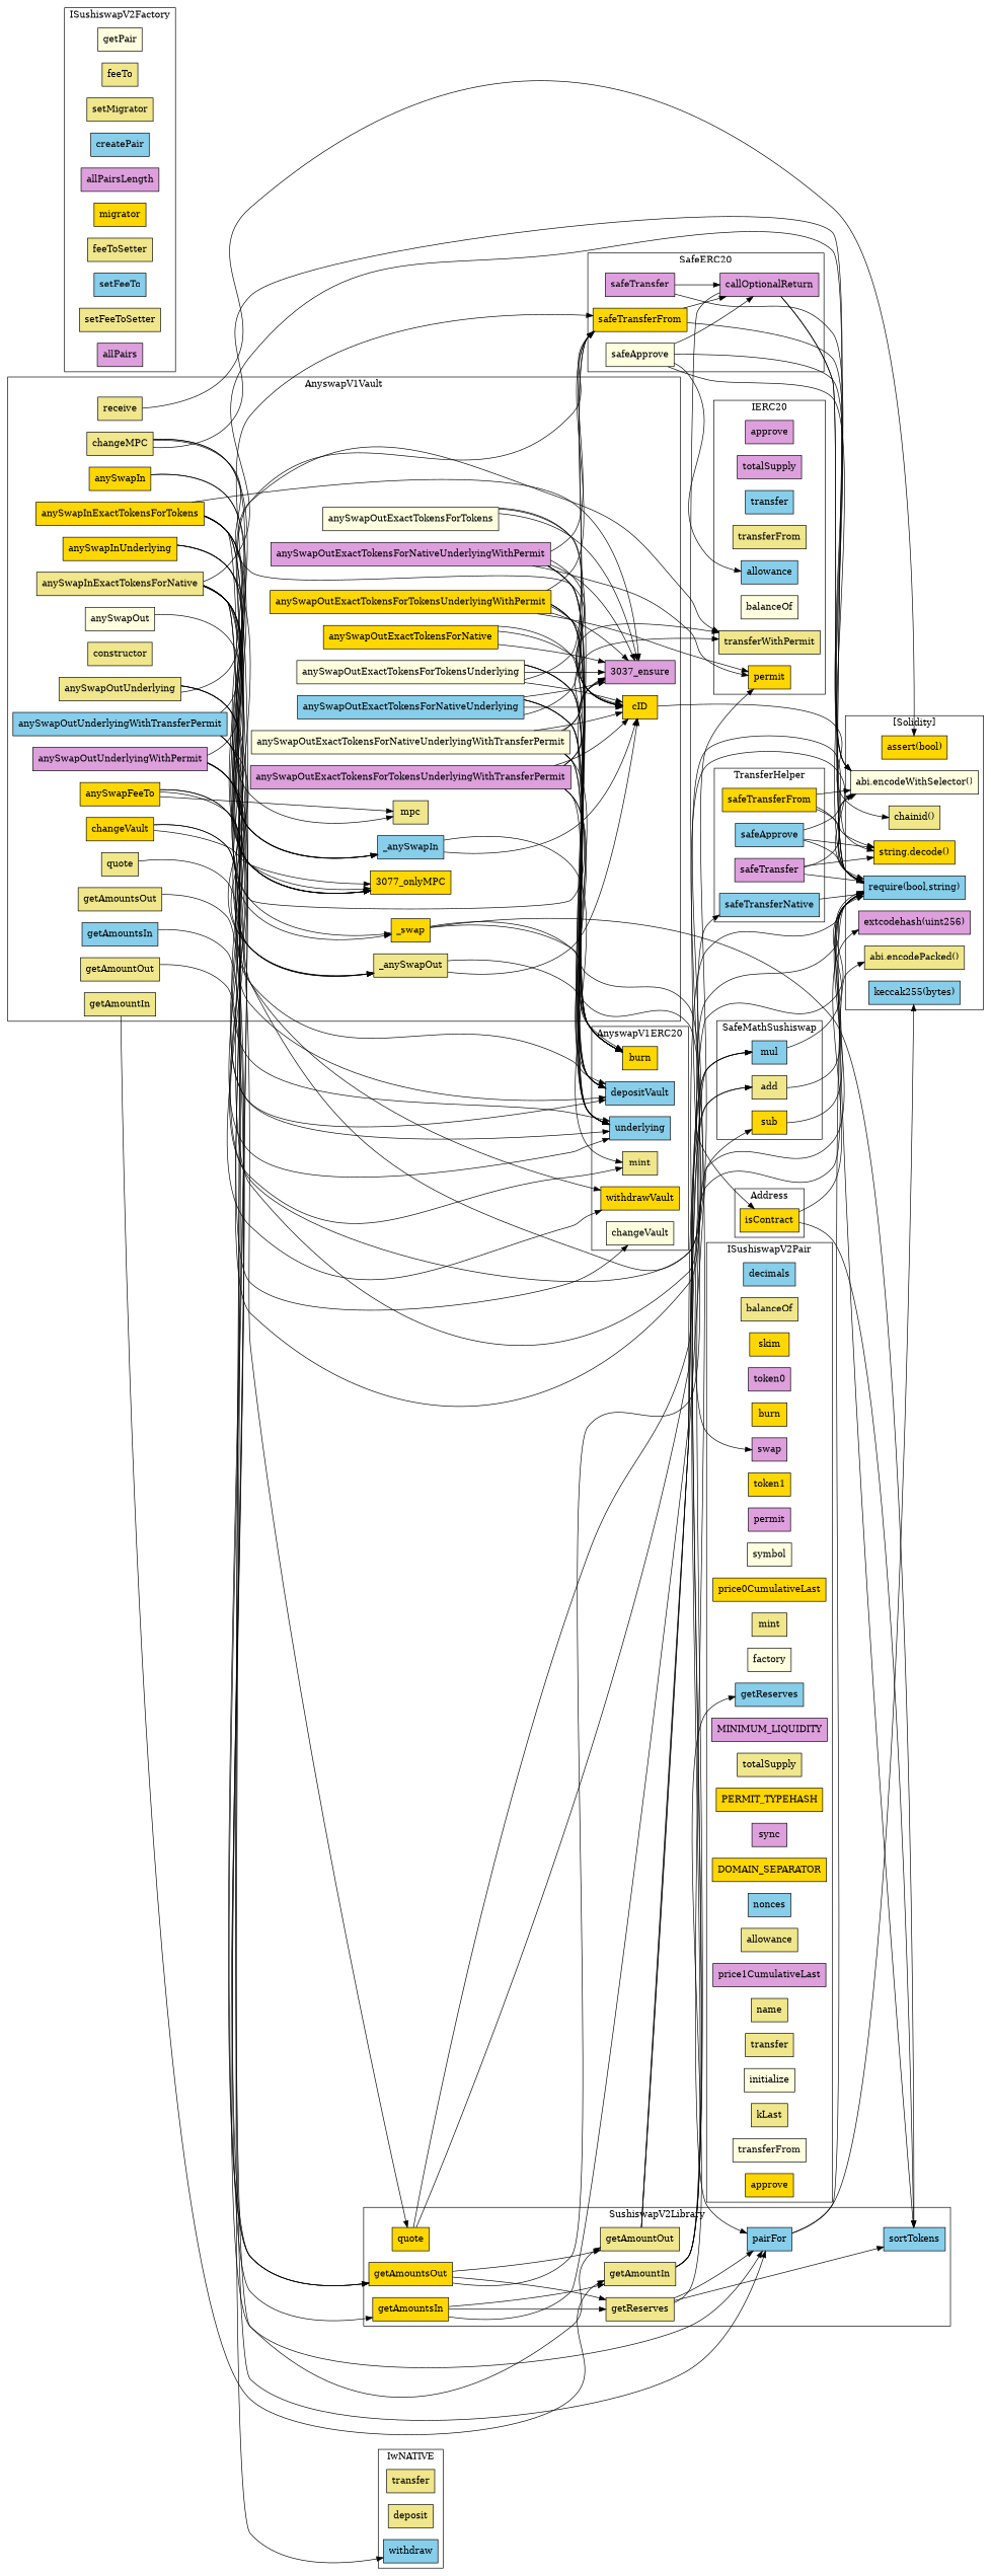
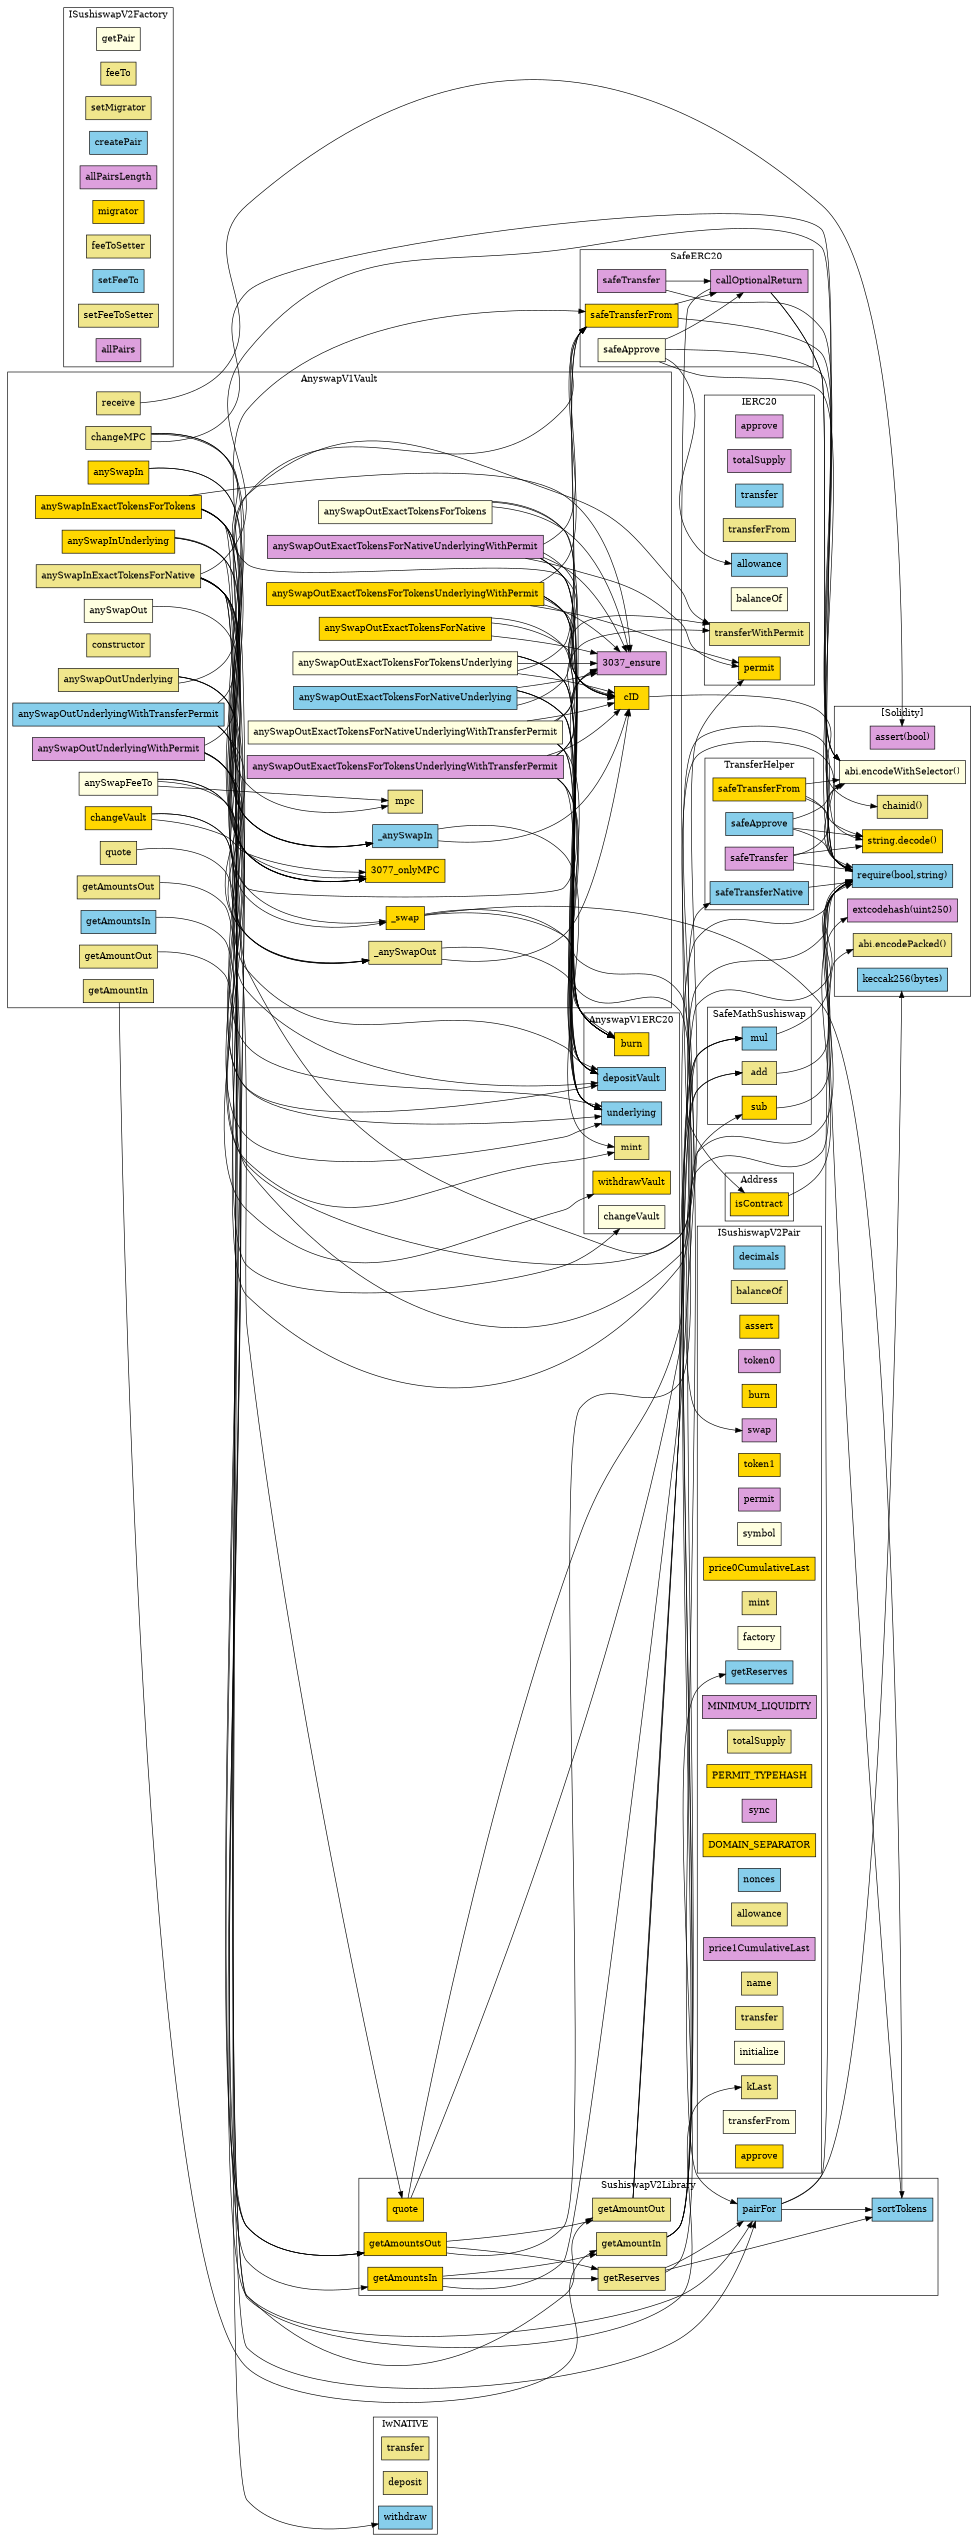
  strict digraph {
    rankdir=LR
    node [fillcolor=khaki shape=box style=filled]
    n1 [fillcolor=plum label=approve]
    n2 [fillcolor=plum label=totalSupply]
    n3 [fillcolor=skyblue label=transfer]
    n4 [label=transferFrom]
    n5 [fillcolor=gold label=permit]
    n6 [fillcolor=lightyellow label=balanceOf]
    n7 [label=transferWithPermit]
    n8 [fillcolor=skyblue label=allowance]
    n9 [label=getAmountsOut]
    n10 [fillcolor=skyblue label=anySwapOutUnderlyingWithTransferPermit]
    n11 [label=_anySwapOut]
-   n12 [fillcolor=gold label=anySwapFeeTo]
+   n12 [fillcolor=lightyellow label=anySwapFeeTo]
    n13 [label=mpc]
    "3077_onlyMPC" [fillcolor=gold]
    n15 [fillcolor=gold label=anySwapOutExactTokensForNative]
    n16 [fillcolor=gold label=cID]
    n17 [fillcolor=plum label="3037_ensure"]
    n18 [fillcolor=lightyellow label=anySwapOutExactTokensForTokens]
    n19 [fillcolor=plum label=anySwapOutUnderlyingWithPermit]
    n20 [fillcolor=skyblue label=anySwapOutExactTokensForNativeUnderlying]
    n21 [label=getAmountOut]
    n22 [fillcolor=plum label=anySwapOutExactTokensForTokensUnderlyingWithTransferPermit]
    n23 [fillcolor=gold label=anySwapInExactTokensForTokens]
    n24 [fillcolor=gold label=_swap]
    n25 [fillcolor=skyblue label=_anySwapIn]
    n26 [label=anySwapOutUnderlying]
    n27 [label=constructor]
    n28 [label=getAmountIn]
    n29 [fillcolor=lightyellow label=anySwapOutExactTokensForNativeUnderlyingWithTransferPermit]
    n30 [fillcolor=gold label=changeVault]
    n31 [fillcolor=gold label=anySwapIn]
    n32 [fillcolor=plum label=anySwapOutExactTokensForNativeUnderlyingWithPermit]
    n33 [fillcolor=gold label=anySwapInUnderlying]
    n34 [fillcolor=lightyellow label=anySwapOutExactTokensForTokensUnderlying]
    n35 [fillcolor=skyblue label=getAmountsIn]
    n36 [label=anySwapInExactTokensForNative]
    n37 [fillcolor=lightyellow label=anySwapOut]
    n38 [fillcolor=gold label=anySwapOutExactTokensForTokensUnderlyingWithPermit]
    n39 [label=quote]
    n40 [label=changeMPC]
    n41 [label=receive]
    n42 [label=transfer]
    n43 [label=deposit]
    n44 [fillcolor=skyblue label=withdraw]
    n45 [fillcolor=skyblue label=safeApprove]
    n46 [fillcolor=plum label=safeTransfer]
    n47 [fillcolor=skyblue label=safeTransferNative]
    n48 [fillcolor=gold label=safeTransferFrom]
    n49 [fillcolor=skyblue label=decimals]
    n50 [label=balanceOf]
-   n51 [fillcolor=gold label=skim]
+   n51 [fillcolor=gold label=assert]
    n52 [fillcolor=plum label=token0]
    n53 [fillcolor=gold label=burn]
    n54 [label=kLast]
    n55 [fillcolor=gold label=token1]
    n56 [fillcolor=plum label=permit]
    n57 [fillcolor=lightyellow label=symbol]
    n58 [fillcolor=gold label=price0CumulativeLast]
    n59 [label=mint]
    n60 [fillcolor=lightyellow label=factory]
    n61 [fillcolor=skyblue label=getReserves]
    n62 [fillcolor=plum label=MINIMUM_LIQUIDITY]
    n63 [label=totalSupply]
    n64 [fillcolor=gold label=PERMIT_TYPEHASH]
    n65 [fillcolor=plum label=sync]
    n66 [fillcolor=gold label=DOMAIN_SEPARATOR]
    n67 [fillcolor=skyblue label=nonces]
    n68 [label=allowance]
    n69 [fillcolor=plum label=price1CumulativeLast]
    n70 [label=name]
    n71 [label=transfer]
    n72 [fillcolor=lightyellow label=initialize]
    n73 [fillcolor=plum label=swap]
    n74 [fillcolor=lightyellow label=transferFrom]
    n75 [fillcolor=gold label=approve]
    n76 [label=getAmountIn]
    n77 [fillcolor=skyblue label=pairFor]
    n78 [fillcolor=skyblue label=sortTokens]
    n79 [fillcolor=gold label=quote]
    n80 [fillcolor=gold label=getAmountsIn]
    n81 [label=getReserves]
    n82 [fillcolor=gold label=getAmountsOut]
    n83 [label=getAmountOut]
    n84 [label=mint]
    n85 [fillcolor=gold label=withdrawVault]
    n86 [fillcolor=skyblue label=underlying]
    n87 [fillcolor=skyblue label=depositVault]
    n88 [fillcolor=lightyellow label=changeVault]
    n89 [fillcolor=gold label=burn]
    n90 [fillcolor=plum label=callOptionalReturn]
    n91 [fillcolor=gold label=safeTransferFrom]
    n92 [fillcolor=lightyellow label=safeApprove]
    n93 [fillcolor=plum label=safeTransfer]
    n94 [fillcolor=lightyellow label=getPair]
    n95 [label=feeTo]
    n96 [label=setMigrator]
    n97 [fillcolor=skyblue label=createPair]
    n98 [fillcolor=plum label=allPairsLength]
    n99 [fillcolor=gold label=migrator]
    n100 [label=feeToSetter]
    n101 [fillcolor=skyblue label=setFeeTo]
    n102 [label=setFeeToSetter]
    n103 [fillcolor=plum label=allPairs]
    n104 [fillcolor=skyblue label=mul]
    n105 [fillcolor=gold label=sub]
    n106 [label=add]
    n107 [fillcolor=gold label=isContract]
    "require(bool,string)" [fillcolor=skyblue]
    "chainid()"
-   "assert(bool)" [fillcolor=gold]
+   "assert(bool)" [fillcolor=plum]
    "abi.encodeWithSelector()" [fillcolor=lightyellow]
    n112 [fillcolor=gold label="string.decode()"]
    "abi.encodePacked()"
-   "keccak256(bytes)" [fillcolor=skyblue label="keccak255(bytes)"]
-   "extcodehash(uint256)" [fillcolor=plum]
+   "keccak256(bytes)" [fillcolor=skyblue]
+   "extcodehash(uint256)" [fillcolor=plum label="extcodehash(uint250)"]
    subgraph cluster_1 {
      label=IERC20
      n1
      n2
      n3
      n4
      n5
      n6
      n7
      n8
    }
    subgraph cluster_2 {
      label=AnyswapV1Vault
      n9
      n10
      n11
      n12
      n13
      "3077_onlyMPC"
      n15
      n16
      n17
      n18
      n19
      n20
      n21
      n22
      n23
      n24
      n25
      n26
      n27
      n28
      n29
      n30
      n31
      n32
      n33
      n34
      n35
      n36
      n37
      n38
      n39
      n40
      n41
    }
    subgraph cluster_3 {
      label=IwNATIVE
      n42
      n43
      n44
    }
    subgraph cluster_4 {
      label=TransferHelper
      n45
      n46
      n47
      n48
    }
    subgraph cluster_5 {
      label=ISushiswapV2Pair
      n49
      n50
      n51
      n52
      n53
      n54
      n55
      n56
      n57
      n58
      n59
      n60
      n61
      n62
      n63
      n64
      n65
      n66
      n67
      n68
      n69
      n70
      n71
      n72
      n73
      n74
      n75
    }
    subgraph cluster_6 {
      label=SushiswapV2Library
      n76
      n77
      n78
      n79
      n80
      n81
      n82
      n83
    }
    subgraph cluster_7 {
      label=AnyswapV1ERC20
      n84
      n85
      n86
      n87
      n88
      n89
    }
    subgraph cluster_8 {
      label=SafeERC20
      n90
      n91
      n92
      n93
    }
    subgraph cluster_9 {
      label=ISushiswapV2Factory
      n94
      n95
      n96
      n97
      n98
      n99
      n100
      n101
      n102
      n103
    }
    subgraph cluster_10 {
      label=SafeMathSushiswap
      n104
      n105
      n106
    }
    subgraph cluster_11 {
      label=Address
      n107
    }
    subgraph cluster_12 {
      label="[Solidity]"
      "require(bool,string)"
      "chainid()"
      "assert(bool)"
      "abi.encodeWithSelector()"
      n112
      "abi.encodePacked()"
      "keccak256(bytes)"
      "extcodehash(uint256)"
    }
    n9 -> n82
    n10 -> n7
    n10 -> n11
    n10 -> n86
    n10 -> n87
    n11 -> n16
    n11 -> n89
    n12 -> n13
    n12 -> "3077_onlyMPC"
    n12 -> n84
    n12 -> n85
    n15 -> n16
    n15 -> n17
    n15 -> n89
    n16 -> "chainid()"
    n18 -> n16
    n18 -> n17
    n18 -> n89
    n19 -> n5
    n19 -> n11
    n19 -> n86
    n19 -> n87
    n19 -> n91
    n20 -> n16
    n20 -> n17
    n20 -> n86
    n20 -> n87
    n20 -> n89
    n20 -> n91
    n21 -> n83
    n22 -> n7
    n22 -> n16
    n22 -> n17
    n22 -> n86
    n22 -> n87
    n22 -> n89
    n23 -> "3077_onlyMPC"
    n23 -> n17
    n23 -> n24
    n23 -> n25
    n23 -> n77
    n23 -> n82
    n23 -> "require(bool,string)"
    n24 -> n73
    n24 -> n77
    n24 -> n78
    n25 -> n16
    n25 -> n84
    n26 -> n11
    n26 -> n86
    n26 -> n87
    n26 -> n91
    n28 -> n76
    n29 -> n7
    n29 -> n16
    n29 -> n17
    n29 -> n86
    n29 -> n87
    n29 -> n89
    n30 -> "3077_onlyMPC"
    n30 -> n88
    n30 -> "require(bool,string)"
    n31 -> "3077_onlyMPC"
    n31 -> n25
    n32 -> n5
    n32 -> n16
    n32 -> n17
    n32 -> n86
    n32 -> n87
    n32 -> n89
    n32 -> n91
    n33 -> "3077_onlyMPC"
    n33 -> n25
-   n33 -> n85
+   n33 -> n54
    n34 -> n16
    n34 -> n17
    n34 -> n86
    n34 -> n87
    n34 -> n89
    n34 -> n91
    n35 -> n80
    n36 -> "3077_onlyMPC"
    n36 -> n17
    n36 -> n24
    n36 -> n25
    n36 -> n44
    n36 -> n47
    n36 -> n77
    n36 -> n82
    n36 -> "require(bool,string)"
    n37 -> n11
    n38 -> n5
    n38 -> n16
    n38 -> n17
    n38 -> n86
    n38 -> n87
    n38 -> n89
    n38 -> n91
    n39 -> n79
    n40 -> n13
    n40 -> "3077_onlyMPC"
    n40 -> n16
    n40 -> "require(bool,string)"
    n41 -> "assert(bool)"
    n45 -> "require(bool,string)"
    n45 -> "abi.encodeWithSelector()"
    n45 -> n112
    n46 -> "require(bool,string)"
    n46 -> "abi.encodeWithSelector()"
    n46 -> n112
    n47 -> "require(bool,string)"
    n48 -> "require(bool,string)"
    n48 -> "abi.encodeWithSelector()"
    n48 -> n112
    n76 -> n104
    n76 -> n105
    n76 -> n106
    n76 -> "require(bool,string)"
-   n107 -> n78
+   n77 -> n78
    n77 -> "abi.encodePacked()"
    n77 -> "keccak256(bytes)"
    n78 -> "require(bool,string)"
    n79 -> n104
    n79 -> "require(bool,string)"
    n80 -> n76
    n80 -> n81
    n80 -> "require(bool,string)"
    n81 -> n61
    n81 -> n77
    n81 -> n78
    n82 -> n81
    n82 -> n83
    n82 -> "require(bool,string)"
    n83 -> n104
    n83 -> n106
    n83 -> "require(bool,string)"
    n90 -> n107
    n90 -> "require(bool,string)"
    n90 -> n112
    n91 -> n90
    n91 -> "abi.encodeWithSelector()"
    n92 -> n8
    n92 -> n90
    n92 -> "require(bool,string)"
    n92 -> "abi.encodeWithSelector()"
    n93 -> n90
    n93 -> "abi.encodeWithSelector()"
    n104 -> "require(bool,string)"
    n105 -> "require(bool,string)"
    n106 -> "require(bool,string)"
    n107 -> "extcodehash(uint256)"
  }
